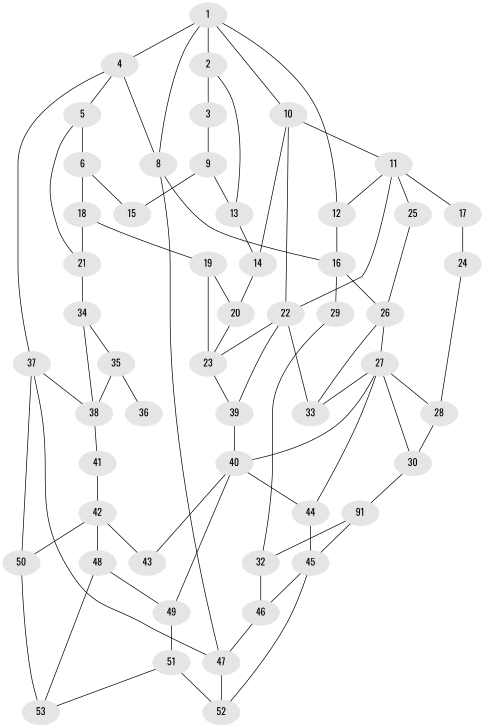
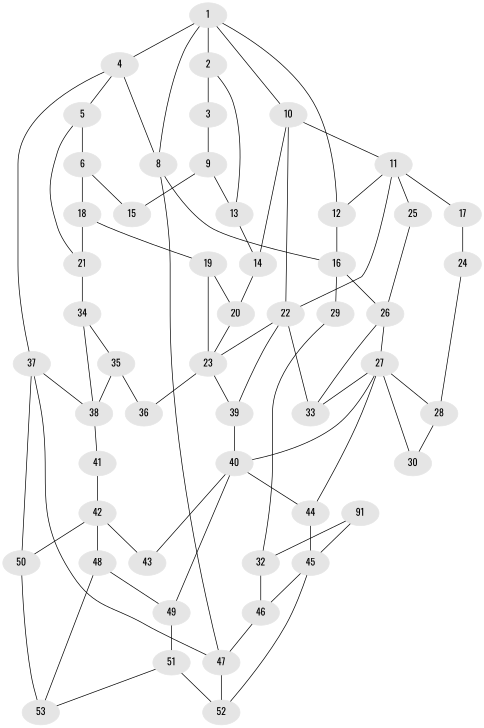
  graph {
    fontname=Oswald
    node [color=gray90 fontname=Oswald style=filled]
    edge [fontname=Oswald weight=1.0]
    1
    2
    4
    8
    10
    12
    3
    13
    5
    37
    16
    47
    11
    14
    22
    9
    15
    6
    21
    38
    50
    18
    34
    19
    29
    26
    52
    17
    25
    20
    23
    33
    39
    24
    32
    28
    36
    35
    40
    30
    27
    44
    n43 [label=91]
    43
    49
    45
    46
    41
    53
    42
    51
    48
    1 -- 2
    1 -- 4
    1 -- 8
    1 -- 10
    1 -- 12
    2 -- 3
    2 -- 13
    4 -- 8
    4 -- 5
    4 -- 37
    8 -- 16
    8 -- 47
    10 -- 11
    10 -- 14
    10 -- 22
    12 -- 16
    3 -- 9 [weight=2.0]
    13 -- 14
    5 -- 6
    5 -- 21
    37 -- 47
    37 -- 38
    37 -- 50
    16 -- 29 [weight=2.0]
    16 -- 26 [weight=2.0]
    47 -- 52
    11 -- 12
    11 -- 22
    11 -- 17
    11 -- 25 [weight=2.0]
    14 -- 20
    22 -- 23
    22 -- 33
    22 -- 39
    9 -- 13
    9 -- 15
    6 -- 15
    6 -- 18 [weight=2.0]
    21 -- 34 [weight=2.0]
    38 -- 41
    50 -- 53
    18 -- 21 [weight=2.0]
    18 -- 19 [weight=2.0]
    34 -- 38
    34 -- 35 [weight=2.0]
    19 -- 20
    19 -- 23
    29 -- 32
    26 -- 33
    26 -- 27
    17 -- 24 [weight=2.0]
    25 -- 26
    20 -- 23
    23 -- 39
+   23 -- 36 [weight=2.0]
    39 -- 40
    24 -- 28
    32 -- 46
    28 -- 30
    35 -- 38 [weight=2.0]
    35 -- 36 [weight=2.0]
    40 -- 44
    40 -- 43
    40 -- 49
-   30 -- n43
    27 -- 33
    27 -- 28
    27 -- 40
    27 -- 30
    27 -- 44
    44 -- 45 [weight=2.0]
    n43 -- 32
    n43 -- 45
    49 -- 51
    45 -- 52 [weight=2.0]
    45 -- 46
    46 -- 47
    41 -- 42 [weight=2.0]
    42 -- 50
    42 -- 43 [weight=2.0]
    42 -- 48
    51 -- 52 [weight=2.0]
    51 -- 53
    48 -- 49
    48 -- 53
  }
